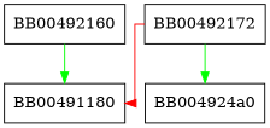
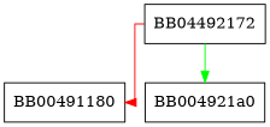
  digraph {
    splines=ortho
    node [shape=box]
    edge [color=green]
    n1 [label=BB00491180]
-   BB00492160
-   BB00492172
-   BB004921a0 [label=BB004924a0]
-   BB00492160 -> n1
+   BB00492172 [label=BB04492172]
+   BB004921a0
    BB00492172 -> n1 [color=red]
    BB00492172 -> BB004921a0
  }
